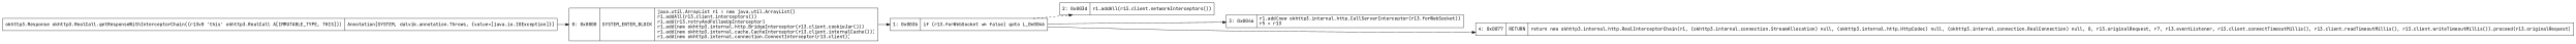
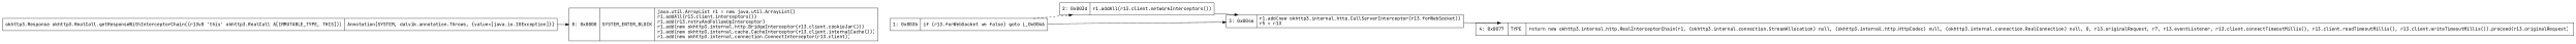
  digraph {
    fontname="JetBrains Mono"
    rankdir=LR
    node [fontname="JetBrains Mono" shape=record]
    edge [fontname="JetBrains Mono"]
    n1 [label="{0\:\ 0x0000|SYSTEM_ENTER_BLOCK\l|java.util.ArrayList r1 = new java.util.ArrayList()\lr1.addAll(r13.client.interceptors())\lr1.add(r13.retryAndFollowUpInterceptor)\lr1.add(new okhttp3.internal.http.BridgeInterceptor(r13.client.cookieJar()))\lr1.add(new okhttp3.internal.cache.CacheInterceptor(r13.client.internalCache()))\lr1.add(new okhttp3.internal.connection.ConnectInterceptor(r13.client))\l}"]
    n2 [label="{1\:\ 0x003b|if (r13.forWebSocket != false) goto L_0x0046\l}"]
    n3 [label="{2\:\ 0x003d|r1.addAll(r13.client.networkInterceptors())\l}"]
    n4 [label="{3\:\ 0x0046|r1.add(new okhttp3.internal.http.CallServerInterceptor(r13.forWebSocket))\lr5 = r13\l}"]
-   n5 [label="{4\:\ 0x0077|RETURN\l|return new okhttp3.internal.http.RealInterceptorChain(r1, (okhttp3.internal.connection.StreamAllocation) null, (okhttp3.internal.http.HttpCodec) null, (okhttp3.internal.connection.RealConnection) null, 0, r13.originalRequest, r7, r13.eventListener, r13.client.connectTimeoutMillis(), r13.client.readTimeoutMillis(), r13.client.writeTimeoutMillis()).proceed(r13.originalRequest)\l}"]
+   n5 [label="{4\:\ 0x0077|TYPE\l|return new okhttp3.internal.http.RealInterceptorChain(r1, (okhttp3.internal.connection.StreamAllocation) null, (okhttp3.internal.http.HttpCodec) null, (okhttp3.internal.connection.RealConnection) null, 0, r13.originalRequest, r7, r13.eventListener, r13.client.connectTimeoutMillis(), r13.client.readTimeoutMillis(), r13.client.writeTimeoutMillis()).proceed(r13.originalRequest)\l}"]
    n6 [label="{okhttp3.Response okhttp3.RealCall.getResponseWithInterceptorChain((r13v0 'this' okhttp3.RealCall A[IMMUTABLE_TYPE, THIS]))  | Annotation[SYSTEM, dalvik.annotation.Throws, \{value=[java.io.IOException]\}]\l}"]
-   n1 -> n2
    n2 -> n3 [style=dashed]
    n2 -> n4
-   n2 -> n5
+   n3 -> n4
+   n4 -> n5
    n6 -> n1
  }
